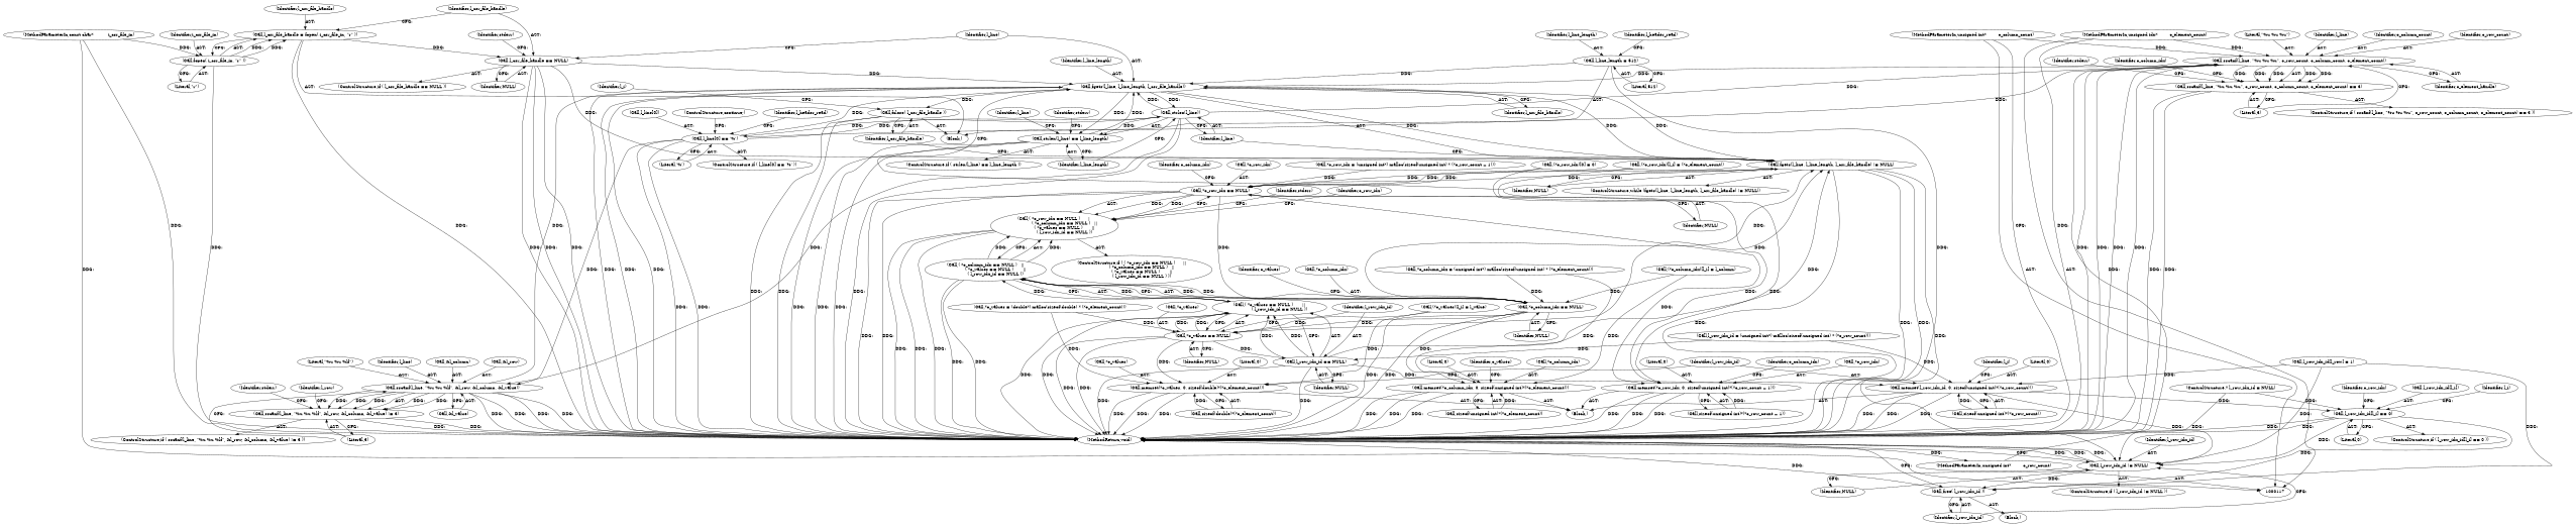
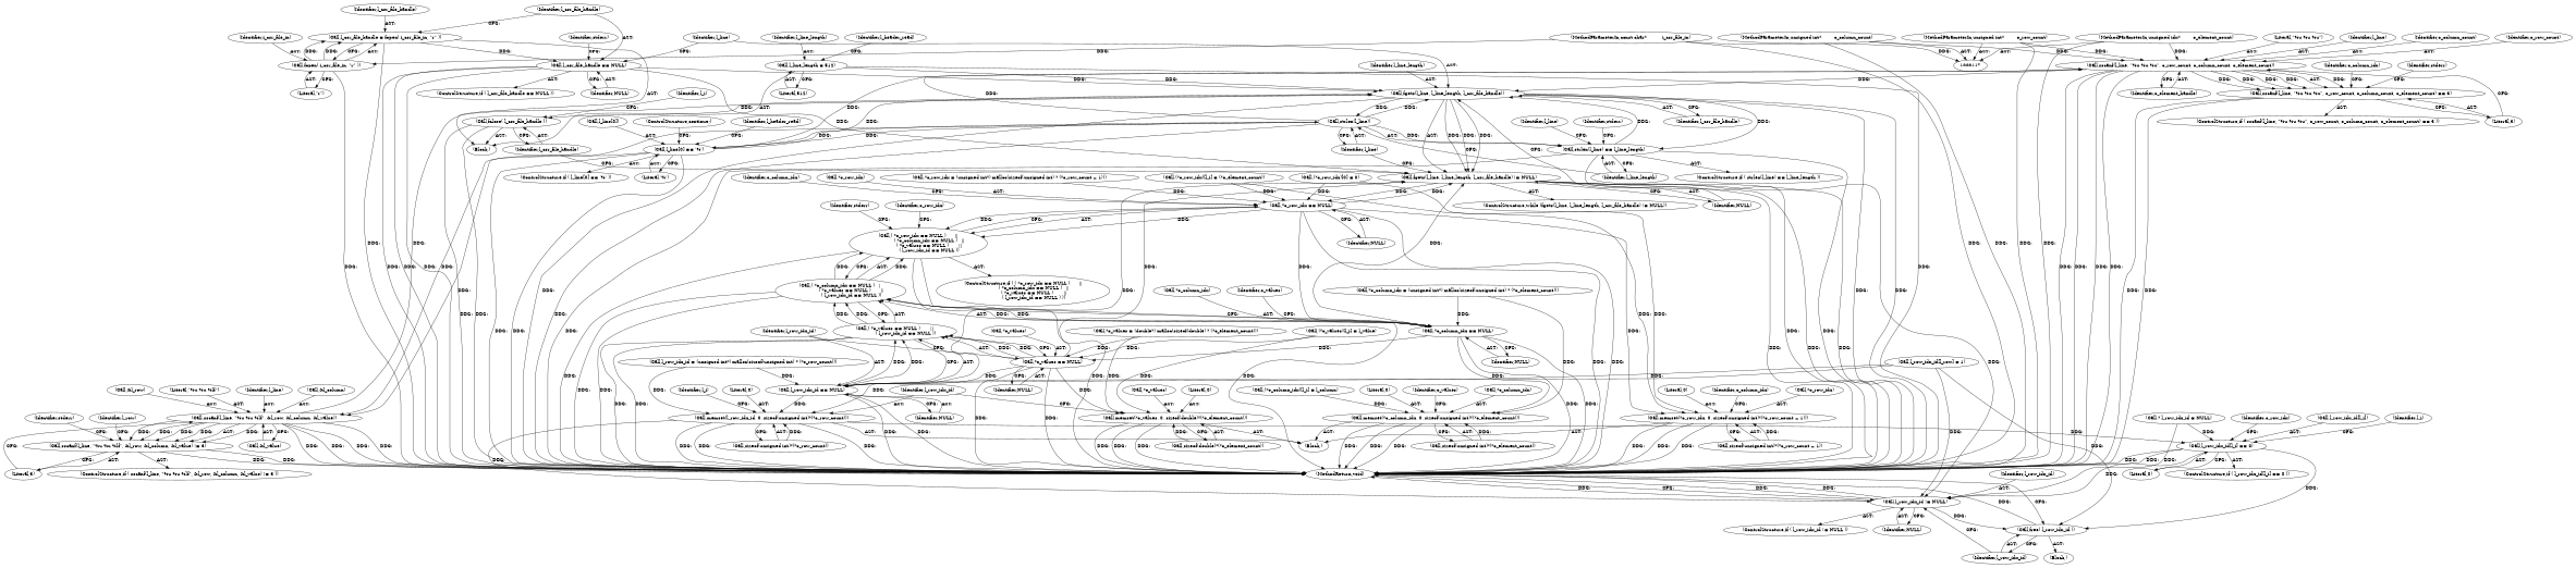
  digraph {
    n1 [label="(Call,sscanf(l_line, \"%u %u %u\", o_row_count, o_column_count, o_element_count))"]
    n2 [label="(Call,fgets(l_line, l_line_length, l_csr_file_handle))"]
    n3 [label="(Call,sscanf(l_line, \"%u %u %u\", o_row_count, o_column_count, o_element_count) == 3)"]
    n4 [label="(MethodReturn,void)"]
    n5 [label="(Identifier,o_element_handle)"]
    n6 [label="(Call,strlen(l_line))"]
    n7 [label="(Call,strlen(l_line) == l_line_length)"]
    n8 [label="(Call,fgets(l_line, l_line_length, l_csr_file_handle) != NULL)"]
    n9 [label="(Call,fclose( l_csr_file_handle ))"]
    n10 [label="(Identifier,l_csr_file_handle)"]
    n11 [label="(ControlStructure,if ( sscanf(l_line, \"%u %u %u\", o_row_count, o_column_count, o_element_count) == 3 ))"]
    n12 [label="(Literal,3)"]
    n13 [label="(Call,l_row_idx_id != NULL)"]
    n14 [label="(Call,free( l_row_idx_id ))"]
    n15 [label="(Call,l_line[0] == '%')"]
    n16 [label="(Call,sscanf(l_line, \"%u %u %lf\", &l_row, &l_column, &l_value))"]
    n17 [label="(ControlStructure,if ( l_line[0] == '%' ))"]
    n18 [label="(Literal,'%')"]
    n19 [label="(Identifier,l_line)"]
    n20 [label="(Call,sscanf(l_line, \"%u %u %lf\", &l_row, &l_column, &l_value) != 3)"]
    n21 [label="(Call,&l_value)"]
    n22 [label="(Identifier,l_line_length)"]
    n23 [label="(ControlStructure,if ( strlen(l_line) == l_line_length ))"]
    n24 [label="(Call,*o_row_idx == NULL)"]
    n25 [label="(ControlStructure,while (fgets(l_line, l_line_length, l_csr_file_handle) != NULL))"]
    n26 [label="(Identifier,NULL)"]
    n27 [label="(Block,)"]
    n28 [label="(Identifier,l_csr_file_handle)"]
    n29 [label="(MethodParameterIn,unsigned int*         o_row_count)"]
    1000117
    n31 [label="(MethodParameterIn,unsigned int*         o_column_count)"]
    n32 [label="(MethodParameterIn,unsigned idx*         o_element_count)"]
    n33 [label="(ControlStructure,if ( sscanf(l_line, \"%u %u %lf\", &l_row, &l_column, &l_value) != 3 ))"]
    n34 [label="(Literal,3)"]
    n35 [label="(Call,l_line_length = 512)"]
    n36 [label="(Literal,512)"]
    n37 [label="(Call,l_csr_file_handle == NULL)"]
    n38 [label="(ControlStructure,if ( l_csr_file_handle == NULL ))"]
    n39 [label="(Identifier,NULL)"]
    n40 [label="(Call,l_csr_file_handle = fopen( i_csr_file_in, \"r\" ))"]
    n41 [label="(Call,fopen( i_csr_file_in, \"r\" ))"]
    n42 [label="(Literal,\"r\")"]
    n43 [label="(MethodParameterIn,const char*           i_csr_file_in)"]
    n44 [label="(Call,( *o_row_idx == NULL )      ||\n               ( *o_column_idx == NULL )   ||\n               ( *o_values == NULL )       ||\n               ( l_row_idx_id == NULL ))"]
    n45 [label="(Call,*o_column_idx == NULL)"]
    n46 [label="(Call,memset(*o_row_idx, 0, sizeof(unsigned int)*(*o_row_count + 1)))"]
    n47 [label="(Identifier,NULL)"]
    n48 [label="(ControlStructure,if ( l_row_idx_id != NULL ))"]
    n49 [label="(Identifier,NULL)"]
    n50 [label="(Call,( *o_column_idx == NULL )   ||\n               ( *o_values == NULL )       ||\n               ( l_row_idx_id == NULL ))"]
    n51 [label="(ControlStructure,if ( ( *o_row_idx == NULL )      ||\n               ( *o_column_idx == NULL )   ||\n               ( *o_values == NULL )       ||\n               ( l_row_idx_id == NULL ) ))"]
    n52 [label="(Call,*o_values == NULL)"]
    n53 [label="(Call,memset(*o_column_idx, 0, sizeof(unsigned int)*(*o_element_count)))"]
    n54 [label="(Identifier,NULL)"]
    n55 [label="(Block,)"]
    n56 [label="(Call,sizeof(unsigned int)*(*o_row_count + 1))"]
    n57 [label="(Call,( *o_values == NULL )       ||\n               ( l_row_idx_id == NULL ))"]
    n58 [label="(Call,l_row_idx_id == NULL)"]
    n59 [label="(Call,memset(*o_values, 0, sizeof(double)*(*o_element_count)))"]
    n60 [label="(Identifier,NULL)"]
    n61 [label="(Call,sizeof(unsigned int)*(*o_element_count))"]
    n62 [label="(Call,memset(l_row_idx_id, 0, sizeof(unsigned int)*(*o_row_count)))"]
    n63 [label="(Identifier,NULL)"]
    n64 [label="(Call,sizeof(double)*(*o_element_count))"]
    n65 [label="(Call,l_row_idx_id[l_i] == 0)"]
    n66 [label="(Call,sizeof(unsigned int)*(*o_row_count))"]
    n67 [label="(Literal,0)"]
    n68 [label="(ControlStructure,if ( l_row_idx_id[l_i] == 0 ))"]
    n69 [label="(Block,)"]
    n70 [label="(Identifier,l_row_idx_id)"]
    n71 [label="(Identifier,stderr)"]
    n72 [label="(Identifier,o_row_idx)"]
    n73 [label="(Literal,\"%u %u %u\")"]
    n74 [label="(Literal,0)"]
    n75 [label="(Identifier,stderr)"]
    n76 [label="(Identifier,l_i)"]
    n77 [label="(Call,*o_values = (double*) malloc(sizeof(double) * (*o_element_count)))"]
    n78 [label="(Call,&l_column)"]
    n79 [label="(Call,&l_row)"]
    n80 [label="(Call,*o_values)"]
    n81 [label="(Identifier,stderr)"]
    n82 [label="(Identifier,l_row)"]
    n83 [label="(Identifier,l_row_idx_id)"]
    n84 [label="(Identifier,stderr)"]
    n85 [label="(Call,l_row_idx_id[l_row] = 1)"]
    n86 [label="(Identifier,l_line)"]
    n87 [label="(Call,l_row_idx_id = (unsigned int*) malloc(sizeof(unsigned int) * (*o_row_count)))"]
    n88 [label="(Identifier,o_row_idx)"]
    n89 [label="(Identifier,l_i)"]
    n90 [label="(Call,(*o_column_idx)[l_i] = l_column)"]
    n91 [label="(Identifier,o_column_idx)"]
    n92 [label="(Identifier,l_header_read)"]
    n93 [label="(Literal,0)"]
    n94 [label="(Identifier,l_header_read)"]
    n95 [label="(Identifier,o_column_count)"]
    n96 [label="(Call,*o_column_idx = (unsigned int*) malloc(sizeof(unsigned int) * (*o_element_count)))"]
    n97 [label="(Literal,\"%u %u %lf\")"]
    n98 [label="(Identifier,l_csr_file_handle)"]
    n99 [label="(Call,l_line[0])"]
    n100 [label="(Identifier,l_line)"]
    n101 [label="(Call,*o_row_idx)"]
    n102 [label="(Call,*o_row_idx = (unsigned int*) malloc(sizeof(unsigned int) * (*o_row_count + 1)))"]
    n103 [label="(Identifier,l_line)"]
    n104 [label="(Identifier,l_csr_file_handle)"]
    n105 [label="(Call,(*o_row_idx)[l_i] = (*o_element_count))"]
    n106 [label="(Identifier,o_column_idx)"]
    n107 [label="(Identifier,o_values)"]
    n108 [label="(Identifier,l_line_length)"]
    n109 [label="(Literal,0)"]
    n110 [label="(ControlStructure,continue;)"]
    n111 [label="(Identifier,l_line)"]
    n112 [label="(Identifier,o_column_idx)"]
    n113 [label="(Identifier,l_row_idx_id)"]
    n114 [label="(Identifier,o_values)"]
    n115 [label="(Call,l_row_idx_id[l_i])"]
    n116 [label="(Identifier,l_i)"]
-   n117 [label="(ControlStructure,* l_row_idx_id = NULL)"]
+   n117 [label="(Call,* l_row_idx_id = NULL)"]
    n118 [label="(Call,(*o_row_idx)[0] = 0)"]
    n119 [label="(Call,(*o_values)[l_i] = l_value)"]
    n120 [label="(Call,*o_row_idx)"]
    n121 [label="(Call,*o_column_idx)"]
    n122 [label="(Identifier,o_row_count)"]
    n123 [label="(Call,*o_column_idx)"]
    n124 [label="(Identifier,l_line_length)"]
    n125 [label="(Identifier,l_row_idx_id)"]
    n126 [label="(Call,*o_values)"]
    n127 [label="(Identifier,i_csr_file_in)"]
    n128 [label="(Identifier,stderr)"]
    n129 [label="(Literal,0)"]
    n1 -> n2 [label="DDG: "]
    n1 -> n3 [label="AST: "]
    n1 -> n3 [label="DDG: "]
    n1 -> n3 [label="DDG: "]
    n1 -> n3 [label="DDG: "]
    n1 -> n3 [label="DDG: "]
    n1 -> n3 [label="DDG: "]
    n1 -> n4 [label="DDG: "]
    n1 -> n4 [label="DDG: "]
    n1 -> n4 [label="DDG: "]
    n1 -> n4 [label="DDG: "]
    n1 -> n5 [label="CFG: "]
    n2 -> n4 [label="DDG: "]
    n2 -> n4 [label="DDG: "]
    n2 -> n4 [label="DDG: "]
    n2 -> n6 [label="DDG: "]
    n2 -> n7 [label="DDG: "]
    n2 -> n8 [label="AST: "]
    n2 -> n8 [label="DDG: "]
    n2 -> n8 [label="DDG: "]
    n2 -> n8 [label="DDG: "]
    n2 -> n9 [label="DDG: "]
    n2 -> n10 [label="CFG: "]
    n3 -> n4 [label="DDG: "]
    n3 -> n4 [label="DDG: "]
    n3 -> n11 [label="AST: "]
    n3 -> n12 [label="CFG: "]
    n4 -> n13 [label="CFG: "]
    n4 -> n14 [label="CFG: "]
    n5 -> n1 [label="AST: "]
    n6 -> n1 [label="DDG: "]
    n6 -> n2 [label="DDG: "]
    n6 -> n4 [label="DDG: "]
    n6 -> n7 [label="AST: "]
    n6 -> n7 [label="DDG: "]
    n6 -> n15 [label="DDG: "]
    n6 -> n16 [label="DDG: "]
    n6 -> n19 [label="CFG: "]
    n7 -> n2 [label="DDG: "]
    n7 -> n4 [label="DDG: "]
    n7 -> n4 [label="DDG: "]
    n7 -> n4 [label="DDG: "]
    n7 -> n22 [label="CFG: "]
    n7 -> n23 [label="AST: "]
    n8 -> n4 [label="DDG: "]
    n8 -> n4 [label="DDG: "]
    n8 -> n4 [label="DDG: "]
    n8 -> n13 [label="DDG: "]
    n8 -> n24 [label="DDG: "]
    n8 -> n25 [label="AST: "]
    n8 -> n26 [label="CFG: "]
    n9 -> n4 [label="DDG: "]
    n9 -> n4 [label="DDG: "]
    n9 -> n27 [label="AST: "]
    n9 -> n28 [label="CFG: "]
    n10 -> n2 [label="AST: "]
    n12 -> n1 [label="CFG: "]
    n12 -> n3 [label="AST: "]
    n13 -> n4 [label="DDG: "]
    n13 -> n4 [label="DDG: "]
    n13 -> n4 [label="DDG: "]
    n13 -> n14 [label="DDG: "]
    n13 -> n48 [label="AST: "]
    n13 -> n49 [label="CFG: "]
    n14 -> n4 [label="DDG: "]
    n14 -> n69 [label="AST: "]
    n14 -> n70 [label="CFG: "]
    n15 -> n1 [label="DDG: "]
    n15 -> n2 [label="DDG: "]
    n15 -> n4 [label="DDG: "]
    n15 -> n4 [label="DDG: "]
    n15 -> n6 [label="DDG: "]
    n15 -> n16 [label="DDG: "]
    n15 -> n17 [label="AST: "]
    n15 -> n18 [label="CFG: "]
    n16 -> n2 [label="DDG: "]
    n16 -> n4 [label="DDG: "]
    n16 -> n4 [label="DDG: "]
    n16 -> n4 [label="DDG: "]
    n16 -> n4 [label="DDG: "]
    n16 -> n20 [label="AST: "]
    n16 -> n20 [label="DDG: "]
    n16 -> n20 [label="DDG: "]
    n16 -> n20 [label="DDG: "]
    n16 -> n20 [label="DDG: "]
    n16 -> n20 [label="DDG: "]
    n16 -> n21 [label="CFG: "]
    n18 -> n15 [label="AST: "]
    n19 -> n6 [label="AST: "]
    n19 -> n8 [label="CFG: "]
    n20 -> n4 [label="DDG: "]
    n20 -> n4 [label="DDG: "]
    n20 -> n33 [label="AST: "]
    n20 -> n34 [label="CFG: "]
    n21 -> n16 [label="AST: "]
    n22 -> n6 [label="CFG: "]
    n22 -> n7 [label="AST: "]
    n24 -> n4 [label="DDG: "]
    n24 -> n4 [label="DDG: "]
    n24 -> n8 [label="DDG: "]
    n24 -> n44 [label="AST: "]
    n24 -> n44 [label="DDG: "]
    n24 -> n44 [label="DDG: "]
    n24 -> n45 [label="DDG: "]
    n24 -> n46 [label="DDG: "]
    n24 -> n47 [label="CFG: "]
    n26 -> n2 [label="CFG: "]
    n26 -> n8 [label="AST: "]
    n28 -> n8 [label="CFG: "]
    n28 -> n9 [label="AST: "]
    n29 -> n1 [label="DDG: "]
-   n4 -> n29 [label="DDG: "]
+   n29 -> n4 [label="DDG: "]
    n29 -> 1000117 [label="AST: "]
    n31 -> n1 [label="DDG: "]
-   n31 -> n4 [label="CFG: "]
+   n31 -> n4 [label="DDG: "]
    n31 -> 1000117 [label="AST: "]
    n32 -> n1 [label="DDG: "]
    n32 -> n4 [label="DDG: "]
    n32 -> 1000117 [label="AST: "]
    n34 -> n16 [label="CFG: "]
    n34 -> n20 [label="AST: "]
    n35 -> n2 [label="DDG: "]
    n35 -> n4 [label="DDG: "]
    n35 -> n27 [label="AST: "]
    n35 -> n36 [label="CFG: "]
    n36 -> n35 [label="AST: "]
    n37 -> n2 [label="DDG: "]
    n37 -> n4 [label="DDG: "]
    n37 -> n4 [label="DDG: "]
    n37 -> n4 [label="DDG: "]
    n37 -> n8 [label="DDG: "]
    n37 -> n38 [label="AST: "]
    n37 -> n39 [label="CFG: "]
    n39 -> n37 [label="AST: "]
    n40 -> n4 [label="DDG: "]
    n40 -> n27 [label="AST: "]
    n40 -> n37 [label="DDG: "]
    n40 -> n41 [label="CFG: "]
    n41 -> n4 [label="DDG: "]
    n41 -> n40 [label="AST: "]
    n41 -> n40 [label="DDG: "]
    n41 -> n40 [label="DDG: "]
    n41 -> n42 [label="CFG: "]
    n42 -> n41 [label="AST: "]
    n43 -> n4 [label="DDG: "]
    n43 -> 1000117 [label="DDG: "]
    n43 -> n41 [label="DDG: "]
    n44 -> n4 [label="DDG: "]
    n44 -> n4 [label="DDG: "]
    n44 -> n4 [label="DDG: "]
    n44 -> n24 [label="CFG: "]
    n44 -> n50 [label="CFG: "]
    n44 -> n51 [label="AST: "]
    n45 -> n4 [label="DDG: "]
    n45 -> n4 [label="DDG: "]
    n45 -> n8 [label="DDG: "]
    n45 -> n50 [label="AST: "]
    n45 -> n50 [label="DDG: "]
    n45 -> n50 [label="DDG: "]
    n45 -> n52 [label="DDG: "]
    n45 -> n53 [label="DDG: "]
    n45 -> n54 [label="CFG: "]
    n46 -> n4 [label="DDG: "]
    n46 -> n4 [label="DDG: "]
    n46 -> n4 [label="DDG: "]
    n46 -> n55 [label="AST: "]
    n46 -> n56 [label="CFG: "]
    n47 -> n24 [label="AST: "]
    n49 -> n13 [label="AST: "]
    n50 -> n4 [label="DDG: "]
    n50 -> n4 [label="DDG: "]
    n50 -> n44 [label="AST: "]
    n50 -> n44 [label="DDG: "]
    n50 -> n44 [label="DDG: "]
    n50 -> n45 [label="CFG: "]
    n50 -> n57 [label="CFG: "]
    n52 -> n4 [label="DDG: "]
    n52 -> n4 [label="DDG: "]
    n52 -> n8 [label="DDG: "]
    n52 -> n57 [label="AST: "]
    n52 -> n57 [label="DDG: "]
    n52 -> n57 [label="DDG: "]
    n52 -> n58 [label="DDG: "]
    n52 -> n59 [label="DDG: "]
    n52 -> n60 [label="CFG: "]
    n53 -> n4 [label="DDG: "]
    n53 -> n4 [label="DDG: "]
    n53 -> n4 [label="DDG: "]
    n53 -> n55 [label="AST: "]
    n53 -> n61 [label="CFG: "]
    n54 -> n45 [label="AST: "]
    n56 -> n46 [label="AST: "]
    n56 -> n46 [label="DDG: "]
    n57 -> n4 [label="DDG: "]
    n57 -> n4 [label="DDG: "]
    n57 -> n50 [label="AST: "]
    n57 -> n50 [label="DDG: "]
    n57 -> n50 [label="DDG: "]
    n57 -> n52 [label="CFG: "]
    n57 -> n58 [label="CFG: "]
    n58 -> n4 [label="DDG: "]
    n58 -> n4 [label="DDG: "]
    n58 -> n8 [label="DDG: "]
    n58 -> n57 [label="AST: "]
    n58 -> n57 [label="DDG: "]
    n58 -> n57 [label="DDG: "]
    n58 -> n62 [label="DDG: "]
    n58 -> n63 [label="CFG: "]
    n59 -> n4 [label="DDG: "]
    n59 -> n4 [label="DDG: "]
    n59 -> n4 [label="DDG: "]
    n59 -> n55 [label="AST: "]
    n59 -> n64 [label="CFG: "]
    n60 -> n52 [label="AST: "]
    n61 -> n53 [label="AST: "]
    n61 -> n53 [label="DDG: "]
    n62 -> n4 [label="DDG: "]
    n62 -> n4 [label="DDG: "]
    n62 -> n4 [label="DDG: "]
    n62 -> n13 [label="DDG: "]
    n62 -> n55 [label="AST: "]
    n62 -> n65 [label="DDG: "]
    n62 -> n66 [label="CFG: "]
    n63 -> n58 [label="AST: "]
    n64 -> n59 [label="AST: "]
    n64 -> n59 [label="DDG: "]
    n65 -> n4 [label="DDG: "]
    n65 -> n4 [label="DDG: "]
    n65 -> n13 [label="DDG: "]
    n65 -> n14 [label="DDG: "]
    n65 -> n67 [label="CFG: "]
    n65 -> n68 [label="AST: "]
    n66 -> n62 [label="AST: "]
    n66 -> n62 [label="DDG: "]
    n67 -> n65 [label="AST: "]
    n70 -> n13 [label="CFG: "]
    n70 -> n14 [label="AST: "]
    n71 -> n7 [label="CFG: "]
    n72 -> n65 [label="CFG: "]
    n73 -> n1 [label="AST: "]
    n74 -> n46 [label="AST: "]
    n75 -> n3 [label="CFG: "]
    n76 -> n9 [label="CFG: "]
    n77 -> n52 [label="DDG: "]
    n77 -> n59 [label="DDG: "]
    n78 -> n16 [label="AST: "]
    n79 -> n16 [label="AST: "]
    n80 -> n59 [label="AST: "]
    n81 -> n44 [label="CFG: "]
    n82 -> n20 [label="CFG: "]
    n83 -> n59 [label="CFG: "]
    n83 -> n62 [label="AST: "]
    n84 -> n20 [label="CFG: "]
    n85 -> n13 [label="DDG: "]
    n85 -> n14 [label="DDG: "]
+   n85 -> n58 [label="DDG: "]
    n85 -> n62 [label="DDG: "]
    n86 -> n1 [label="AST: "]
    n87 -> n58 [label="DDG: "]
    n87 -> n62 [label="DDG: "]
    n88 -> n44 [label="CFG: "]
    n89 -> n62 [label="CFG: "]
-   n90 -> n45 [label="DDG: "]
    n90 -> n53 [label="DDG: "]
    n91 -> n46 [label="CFG: "]
    n92 -> n15 [label="CFG: "]
    n93 -> n53 [label="AST: "]
    n94 -> n35 [label="CFG: "]
    n95 -> n1 [label="AST: "]
    n96 -> n45 [label="DDG: "]
    n96 -> n53 [label="DDG: "]
    n97 -> n16 [label="AST: "]
    n98 -> n40 [label="AST: "]
    n99 -> n15 [label="AST: "]
    n100 -> n2 [label="AST: "]
    n100 -> n37 [label="CFG: "]
    n101 -> n24 [label="AST: "]
    n102 -> n24 [label="DDG: "]
    n103 -> n16 [label="AST: "]
    n104 -> n37 [label="AST: "]
    n104 -> n40 [label="CFG: "]
    n105 -> n24 [label="DDG: "]
    n105 -> n46 [label="DDG: "]
    n106 -> n24 [label="CFG: "]
    n107 -> n45 [label="CFG: "]
    n108 -> n2 [label="AST: "]
    n109 -> n59 [label="AST: "]
    n110 -> n15 [label="CFG: "]
    n111 -> n7 [label="CFG: "]
    n112 -> n3 [label="CFG: "]
    n113 -> n52 [label="CFG: "]
    n113 -> n58 [label="AST: "]
    n114 -> n53 [label="CFG: "]
    n115 -> n65 [label="AST: "]
    n116 -> n65 [label="CFG: "]
    n117 -> n13 [label="DDG: "]
    n117 -> n65 [label="DDG: "]
    n118 -> n24 [label="DDG: "]
    n118 -> n46 [label="DDG: "]
    n119 -> n52 [label="DDG: "]
    n119 -> n59 [label="DDG: "]
    n120 -> n46 [label="AST: "]
    n121 -> n45 [label="AST: "]
    n122 -> n1 [label="AST: "]
    n123 -> n53 [label="AST: "]
    n124 -> n35 [label="AST: "]
    n125 -> n13 [label="AST: "]
    n126 -> n52 [label="AST: "]
    n127 -> n41 [label="AST: "]
    n128 -> n37 [label="CFG: "]
    n129 -> n62 [label="AST: "]
  }
